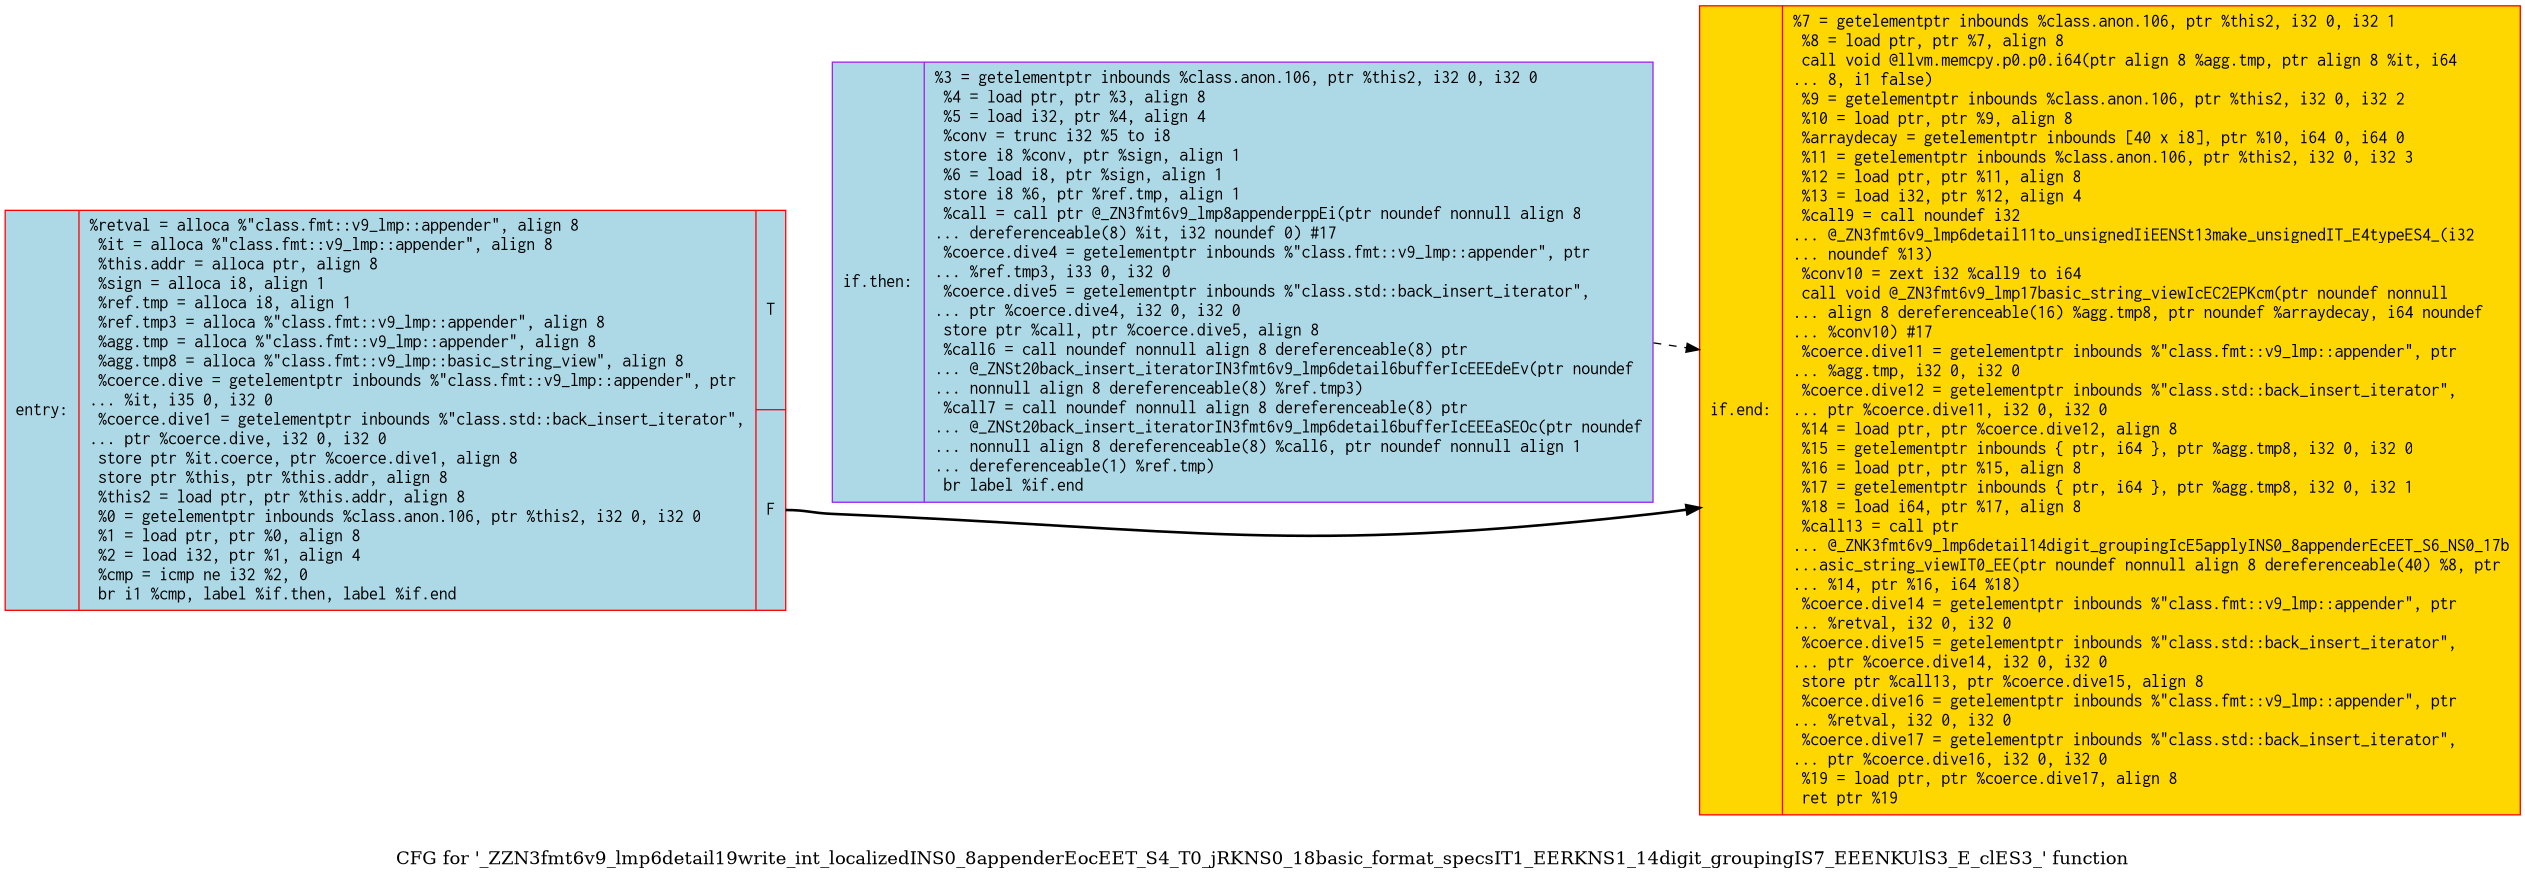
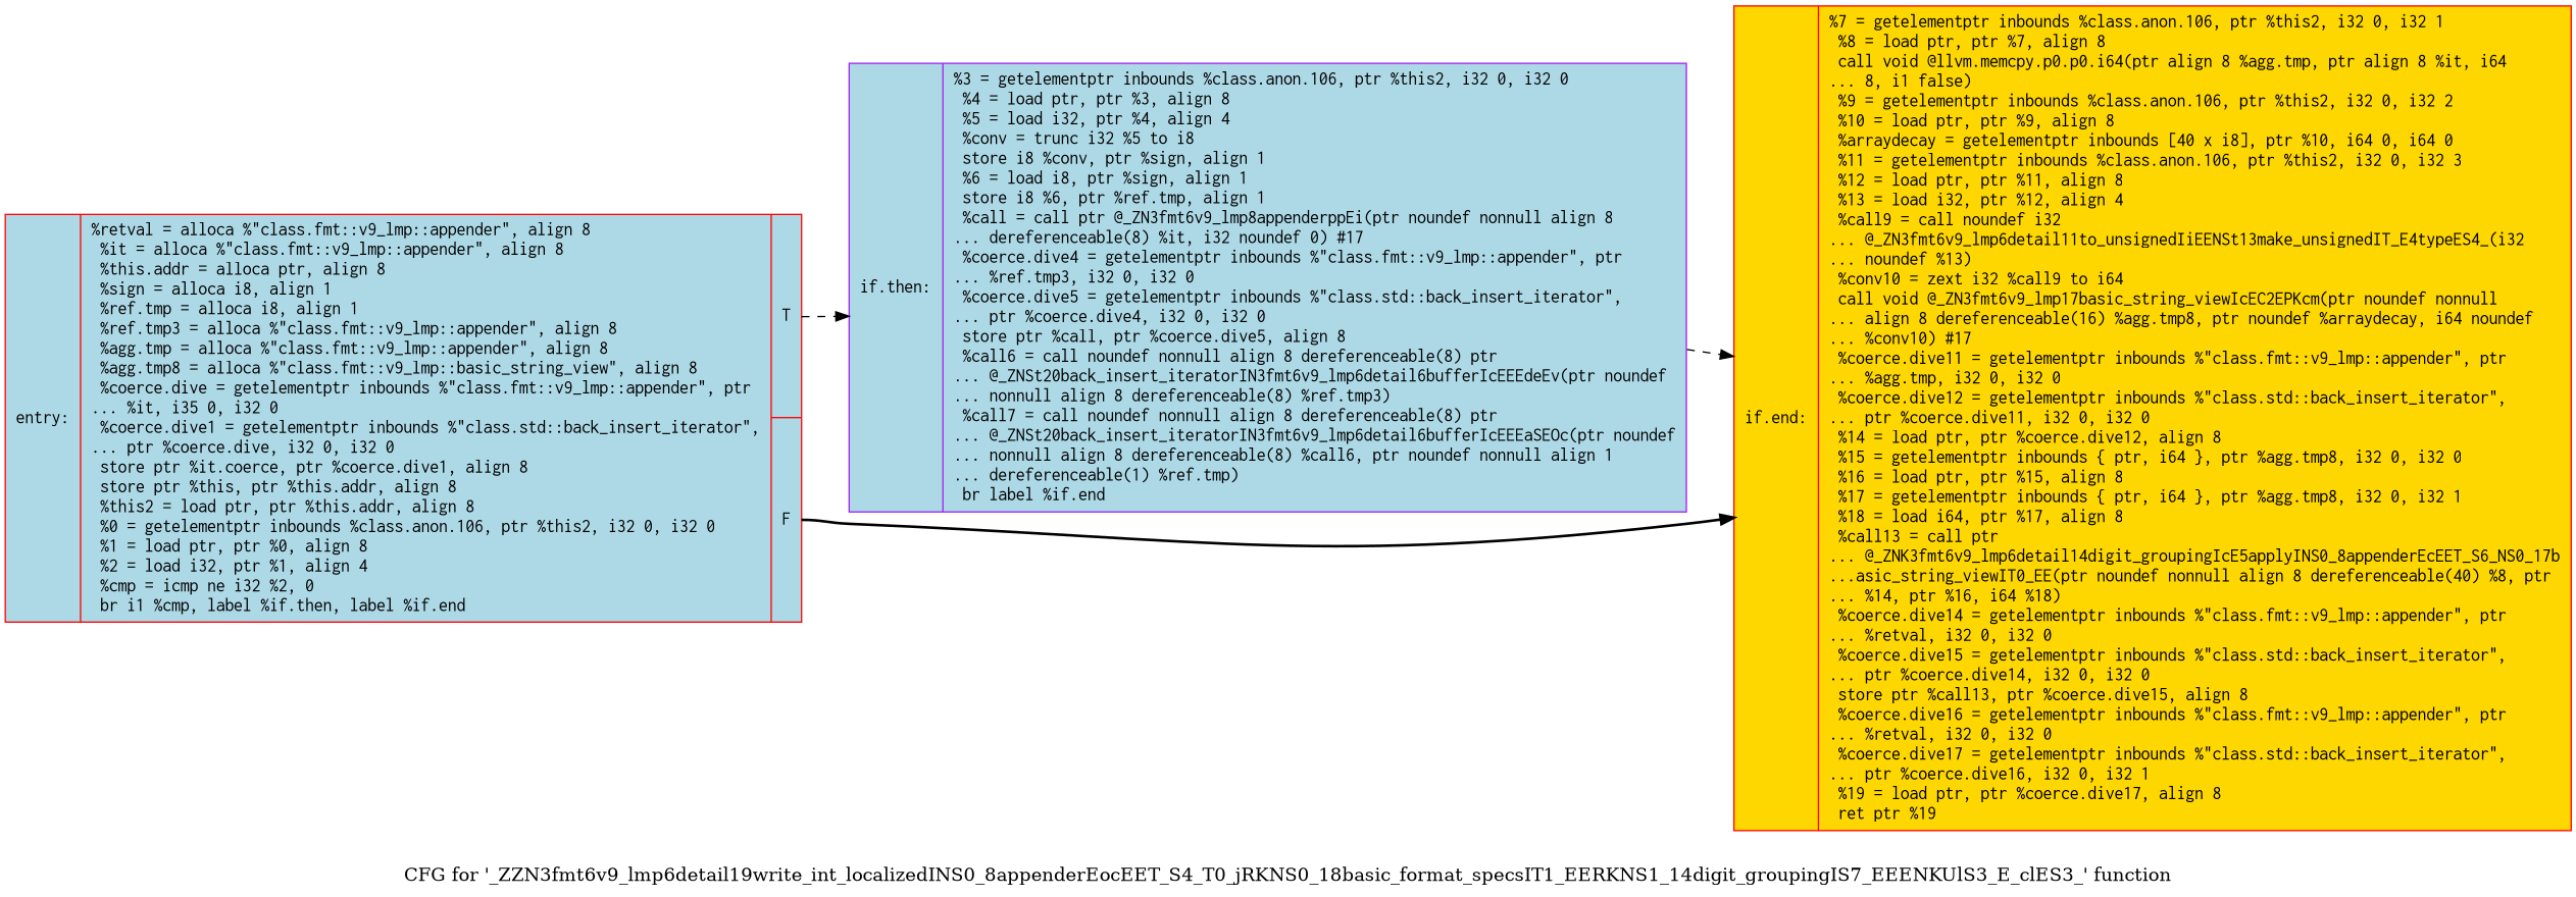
  digraph {
    label="CFG for '_ZZN3fmt6v9_lmp6detail19write_int_localizedINS0_8appenderEocEET_S4_T0_jRKNS0_18basic_format_specsIT1_EERKNS1_14digit_groupingIS7_EEENKUlS3_E_clES3_' function"
    rankdir=LR
    node [color=red fillcolor=lightblue fontname=Courier shape=record style=filled]
    edge [style=dashed]
    n1 [label="{entry:\l|  %retval = alloca %\"class.fmt::v9_lmp::appender\", align 8\l  %it = alloca %\"class.fmt::v9_lmp::appender\", align 8\l  %this.addr = alloca ptr, align 8\l  %sign = alloca i8, align 1\l  %ref.tmp = alloca i8, align 1\l  %ref.tmp3 = alloca %\"class.fmt::v9_lmp::appender\", align 8\l  %agg.tmp = alloca %\"class.fmt::v9_lmp::appender\", align 8\l  %agg.tmp8 = alloca %\"class.fmt::v9_lmp::basic_string_view\", align 8\l  %coerce.dive = getelementptr inbounds %\"class.fmt::v9_lmp::appender\", ptr\l... %it, i35 0, i32 0\l  %coerce.dive1 = getelementptr inbounds %\"class.std::back_insert_iterator\",\l... ptr %coerce.dive, i32 0, i32 0\l  store ptr %it.coerce, ptr %coerce.dive1, align 8\l  store ptr %this, ptr %this.addr, align 8\l  %this2 = load ptr, ptr %this.addr, align 8\l  %0 = getelementptr inbounds %class.anon.106, ptr %this2, i32 0, i32 0\l  %1 = load ptr, ptr %0, align 8\l  %2 = load i32, ptr %1, align 4\l  %cmp = icmp ne i32 %2, 0\l  br i1 %cmp, label %if.then, label %if.end\l|{<s0>T|<s1>F}}"]
-   n2 [color=purple label="{if.then:\l|  %3 = getelementptr inbounds %class.anon.106, ptr %this2, i32 0, i32 0\l  %4 = load ptr, ptr %3, align 8\l  %5 = load i32, ptr %4, align 4\l  %conv = trunc i32 %5 to i8\l  store i8 %conv, ptr %sign, align 1\l  %6 = load i8, ptr %sign, align 1\l  store i8 %6, ptr %ref.tmp, align 1\l  %call = call ptr @_ZN3fmt6v9_lmp8appenderppEi(ptr noundef nonnull align 8\l... dereferenceable(8) %it, i32 noundef 0) #17\l  %coerce.dive4 = getelementptr inbounds %\"class.fmt::v9_lmp::appender\", ptr\l... %ref.tmp3, i33 0, i32 0\l  %coerce.dive5 = getelementptr inbounds %\"class.std::back_insert_iterator\",\l... ptr %coerce.dive4, i32 0, i32 0\l  store ptr %call, ptr %coerce.dive5, align 8\l  %call6 = call noundef nonnull align 8 dereferenceable(8) ptr\l... @_ZNSt20back_insert_iteratorIN3fmt6v9_lmp6detail6bufferIcEEEdeEv(ptr noundef\l... nonnull align 8 dereferenceable(8) %ref.tmp3)\l  %call7 = call noundef nonnull align 8 dereferenceable(8) ptr\l... @_ZNSt20back_insert_iteratorIN3fmt6v9_lmp6detail6bufferIcEEEaSEOc(ptr noundef\l... nonnull align 8 dereferenceable(8) %call6, ptr noundef nonnull align 1\l... dereferenceable(1) %ref.tmp)\l  br label %if.end\l}"]
-   n3 [fillcolor=gold label="{if.end:\l|  %7 = getelementptr inbounds %class.anon.106, ptr %this2, i32 0, i32 1\l  %8 = load ptr, ptr %7, align 8\l  call void @llvm.memcpy.p0.p0.i64(ptr align 8 %agg.tmp, ptr align 8 %it, i64\l... 8, i1 false)\l  %9 = getelementptr inbounds %class.anon.106, ptr %this2, i32 0, i32 2\l  %10 = load ptr, ptr %9, align 8\l  %arraydecay = getelementptr inbounds [40 x i8], ptr %10, i64 0, i64 0\l  %11 = getelementptr inbounds %class.anon.106, ptr %this2, i32 0, i32 3\l  %12 = load ptr, ptr %11, align 8\l  %13 = load i32, ptr %12, align 4\l  %call9 = call noundef i32\l... @_ZN3fmt6v9_lmp6detail11to_unsignedIiEENSt13make_unsignedIT_E4typeES4_(i32\l... noundef %13)\l  %conv10 = zext i32 %call9 to i64\l  call void @_ZN3fmt6v9_lmp17basic_string_viewIcEC2EPKcm(ptr noundef nonnull\l... align 8 dereferenceable(16) %agg.tmp8, ptr noundef %arraydecay, i64 noundef\l... %conv10) #17\l  %coerce.dive11 = getelementptr inbounds %\"class.fmt::v9_lmp::appender\", ptr\l... %agg.tmp, i32 0, i32 0\l  %coerce.dive12 = getelementptr inbounds %\"class.std::back_insert_iterator\",\l... ptr %coerce.dive11, i32 0, i32 0\l  %14 = load ptr, ptr %coerce.dive12, align 8\l  %15 = getelementptr inbounds \{ ptr, i64 \}, ptr %agg.tmp8, i32 0, i32 0\l  %16 = load ptr, ptr %15, align 8\l  %17 = getelementptr inbounds \{ ptr, i64 \}, ptr %agg.tmp8, i32 0, i32 1\l  %18 = load i64, ptr %17, align 8\l  %call13 = call ptr\l... @_ZNK3fmt6v9_lmp6detail14digit_groupingIcE5applyINS0_8appenderEcEET_S6_NS0_17b\l...asic_string_viewIT0_EE(ptr noundef nonnull align 8 dereferenceable(40) %8, ptr\l... %14, ptr %16, i64 %18)\l  %coerce.dive14 = getelementptr inbounds %\"class.fmt::v9_lmp::appender\", ptr\l... %retval, i32 0, i32 0\l  %coerce.dive15 = getelementptr inbounds %\"class.std::back_insert_iterator\",\l... ptr %coerce.dive14, i32 0, i32 0\l  store ptr %call13, ptr %coerce.dive15, align 8\l  %coerce.dive16 = getelementptr inbounds %\"class.fmt::v9_lmp::appender\", ptr\l... %retval, i32 0, i32 0\l  %coerce.dive17 = getelementptr inbounds %\"class.std::back_insert_iterator\",\l... ptr %coerce.dive16, i32 0, i32 0\l  %19 = load ptr, ptr %coerce.dive17, align 8\l  ret ptr %19\l}"]
+   n2 [color=purple label="{if.then:\l|  %3 = getelementptr inbounds %class.anon.106, ptr %this2, i32 0, i32 0\l  %4 = load ptr, ptr %3, align 8\l  %5 = load i32, ptr %4, align 4\l  %conv = trunc i32 %5 to i8\l  store i8 %conv, ptr %sign, align 1\l  %6 = load i8, ptr %sign, align 1\l  store i8 %6, ptr %ref.tmp, align 1\l  %call = call ptr @_ZN3fmt6v9_lmp8appenderppEi(ptr noundef nonnull align 8\l... dereferenceable(8) %it, i32 noundef 0) #17\l  %coerce.dive4 = getelementptr inbounds %\"class.fmt::v9_lmp::appender\", ptr\l... %ref.tmp3, i32 0, i32 0\l  %coerce.dive5 = getelementptr inbounds %\"class.std::back_insert_iterator\",\l... ptr %coerce.dive4, i32 0, i32 0\l  store ptr %call, ptr %coerce.dive5, align 8\l  %call6 = call noundef nonnull align 8 dereferenceable(8) ptr\l... @_ZNSt20back_insert_iteratorIN3fmt6v9_lmp6detail6bufferIcEEEdeEv(ptr noundef\l... nonnull align 8 dereferenceable(8) %ref.tmp3)\l  %call7 = call noundef nonnull align 8 dereferenceable(8) ptr\l... @_ZNSt20back_insert_iteratorIN3fmt6v9_lmp6detail6bufferIcEEEaSEOc(ptr noundef\l... nonnull align 8 dereferenceable(8) %call6, ptr noundef nonnull align 1\l... dereferenceable(1) %ref.tmp)\l  br label %if.end\l}"]
+   n3 [fillcolor=gold label="{if.end:\l|  %7 = getelementptr inbounds %class.anon.106, ptr %this2, i32 0, i32 1\l  %8 = load ptr, ptr %7, align 8\l  call void @llvm.memcpy.p0.p0.i64(ptr align 8 %agg.tmp, ptr align 8 %it, i64\l... 8, i1 false)\l  %9 = getelementptr inbounds %class.anon.106, ptr %this2, i32 0, i32 2\l  %10 = load ptr, ptr %9, align 8\l  %arraydecay = getelementptr inbounds [40 x i8], ptr %10, i64 0, i64 0\l  %11 = getelementptr inbounds %class.anon.106, ptr %this2, i32 0, i32 3\l  %12 = load ptr, ptr %11, align 8\l  %13 = load i32, ptr %12, align 4\l  %call9 = call noundef i32\l... @_ZN3fmt6v9_lmp6detail11to_unsignedIiEENSt13make_unsignedIT_E4typeES4_(i32\l... noundef %13)\l  %conv10 = zext i32 %call9 to i64\l  call void @_ZN3fmt6v9_lmp17basic_string_viewIcEC2EPKcm(ptr noundef nonnull\l... align 8 dereferenceable(16) %agg.tmp8, ptr noundef %arraydecay, i64 noundef\l... %conv10) #17\l  %coerce.dive11 = getelementptr inbounds %\"class.fmt::v9_lmp::appender\", ptr\l... %agg.tmp, i32 0, i32 0\l  %coerce.dive12 = getelementptr inbounds %\"class.std::back_insert_iterator\",\l... ptr %coerce.dive11, i32 0, i32 0\l  %14 = load ptr, ptr %coerce.dive12, align 8\l  %15 = getelementptr inbounds \{ ptr, i64 \}, ptr %agg.tmp8, i32 0, i32 0\l  %16 = load ptr, ptr %15, align 8\l  %17 = getelementptr inbounds \{ ptr, i64 \}, ptr %agg.tmp8, i32 0, i32 1\l  %18 = load i64, ptr %17, align 8\l  %call13 = call ptr\l... @_ZNK3fmt6v9_lmp6detail14digit_groupingIcE5applyINS0_8appenderEcEET_S6_NS0_17b\l...asic_string_viewIT0_EE(ptr noundef nonnull align 8 dereferenceable(40) %8, ptr\l... %14, ptr %16, i64 %18)\l  %coerce.dive14 = getelementptr inbounds %\"class.fmt::v9_lmp::appender\", ptr\l... %retval, i32 0, i32 0\l  %coerce.dive15 = getelementptr inbounds %\"class.std::back_insert_iterator\",\l... ptr %coerce.dive14, i32 0, i32 0\l  store ptr %call13, ptr %coerce.dive15, align 8\l  %coerce.dive16 = getelementptr inbounds %\"class.fmt::v9_lmp::appender\", ptr\l... %retval, i32 0, i32 0\l  %coerce.dive17 = getelementptr inbounds %\"class.std::back_insert_iterator\",\l... ptr %coerce.dive16, i32 0, i32 1\l  %19 = load ptr, ptr %coerce.dive17, align 8\l  ret ptr %19\l}"]
+   n1 -> n2 [tailport=s0]
    n1 -> n3 [style=bold tailport=s1]
    n2 -> n3
  }
